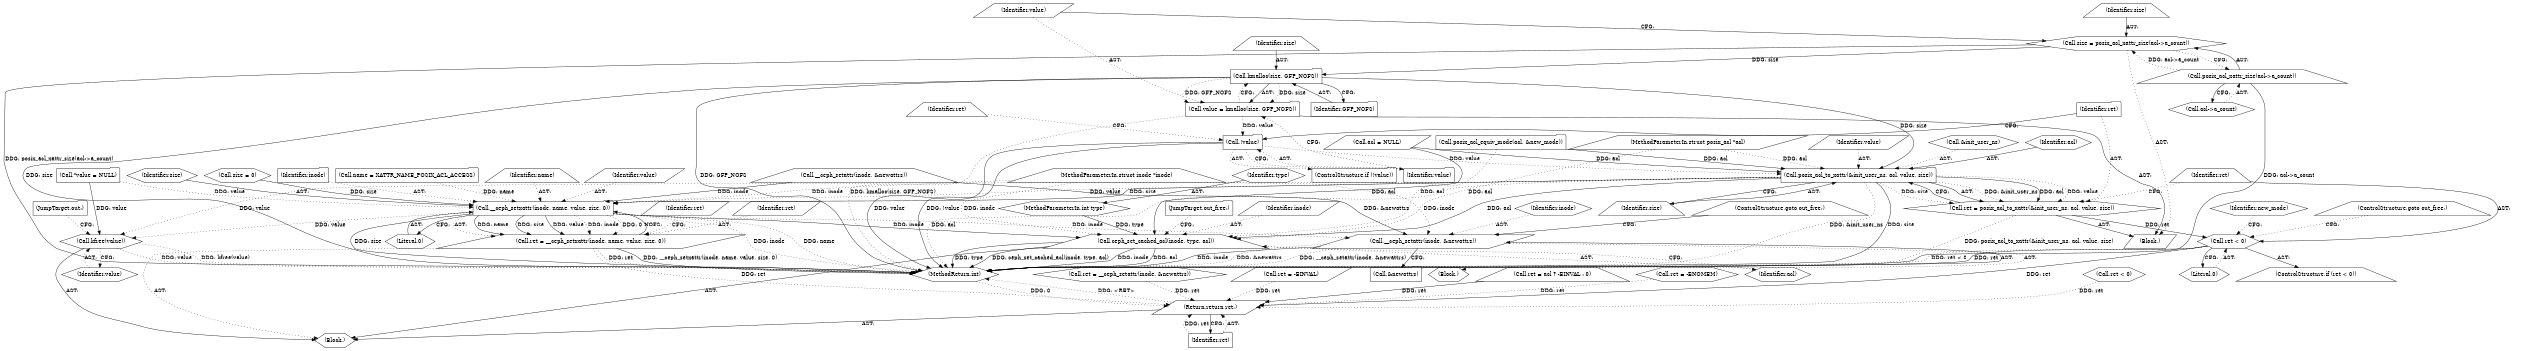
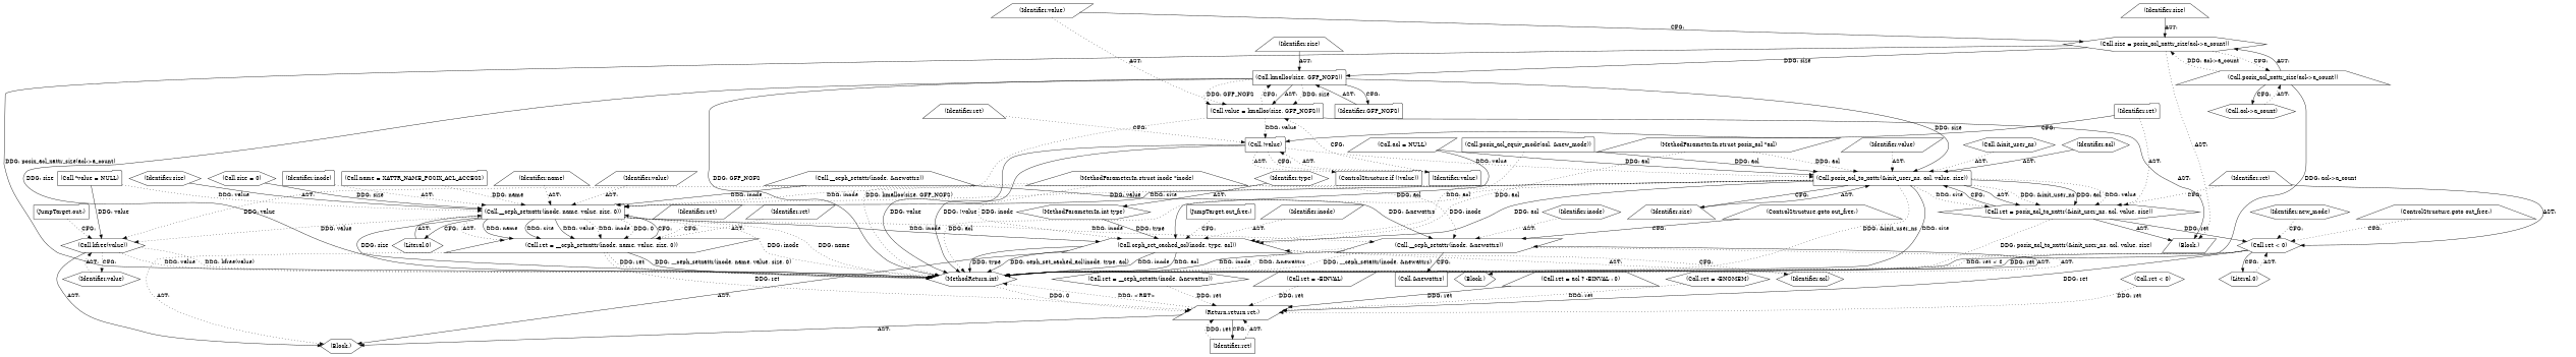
  digraph {
    node [shape=hexagon]
    edge [style=dotted]
    n1 [label="(Call,kmalloc(size, GFP_NOFS))" shape=folder]
    n2 [label="(Call,value = kmalloc(size, GFP_NOFS))" shape=folder]
    n3 [label="(Call,posix_acl_to_xattr(&init_user_ns, acl, value, size))" shape=folder]
    n4 [label="(Identifier,GFP_NOFS)" shape=folder]
    n5 [label="(MethodReturn,int)"]
    n6 [label="(Block,)" shape=parallelogram]
    n7 [label="(Call,!value)" shape=folder]
    n8 [label="(Call,ret = posix_acl_to_xattr(&init_user_ns, acl, value, size))"]
    n9 [label="(Call,__ceph_setxattr(inode, name, value, size, 0))" shape=folder]
    n10 [label="(Call,ceph_set_cached_acl(inode, type, acl))" shape=trapezium]
    n11 [label="(Call,kfree(value))"]
    n12 [label="(Identifier,size)" shape=trapezium]
    n13 [label="(Return,return ret;)" shape=parallelogram]
    n14 [label="(Call,size = posix_acl_xattr_size(acl->a_count))"]
    n15 [label="(Call,posix_acl_xattr_size(acl->a_count))" shape=trapezium]
    n16 [label="(Call,acl->a_count)"]
    n17 [label="(ControlStructure,if (!value))" shape=folder]
    n18 [label="(Identifier,value)" shape=folder]
    n19 [label="(Call,ret < 0)"]
    n20 [label="(Call,ret = __ceph_setxattr(inode, name, value, size, 0))" shape=parallelogram]
    n21 [label="(Call,__ceph_setattr(inode, &newattrs))" shape=parallelogram]
    n22 [label="(Literal,0)"]
    n23 [label="(Block,)"]
    n24 [label="(Identifier,acl)"]
    n25 [label="(Identifier,value)"]
    n26 [label="(Literal,0)"]
-   n27 [label="(ControlStructure,if (ret < 0))" shape=trapezium]
    n28 [label="(Identifier,ret)" shape=folder]
    n29 [label="(Call,&newattrs)" shape=folder]
    n30 [label="(Block,)"]
    n31 [label="(Identifier,new_mode)"]
    n32 [label="(Call,*value = NULL)" shape=folder]
    n33 [label="(Call,name = XATTR_NAME_POSIX_ACL_ACCESS)" shape=folder]
    n34 [label="(Call,acl = NULL)" shape=parallelogram]
    n35 [label="(Identifier,acl)"]
    n36 [label="(JumpTarget,out_free:)" shape=folder]
    n37 [label="(Identifier,name)" shape=trapezium]
    n38 [label="(Identifier,value)" shape=parallelogram]
    n39 [label="(Identifier,size)" shape=trapezium]
    n40 [label="(Identifier,size)" shape=trapezium]
    n41 [label="(Identifier,ret)" shape=parallelogram]
    n42 [label="(Identifier,size)"]
    n43 [label="(Identifier,value)" shape=parallelogram]
    n44 [label="(Call,posix_acl_equiv_mode(acl, &new_mode))" shape=folder]
    n45 [label="(ControlStructure,goto out_free;)" shape=trapezium]
    n46 [label="(ControlStructure,goto out_free;)" shape=trapezium]
    n47 [label="(Identifier,ret)" shape=parallelogram]
    n48 [label="(JumpTarget,out:)" shape=folder]
    n49 [label="(Call,ret = -ENOMEM)"]
    n50 [label="(Call,ret < 0)"]
    n51 [label="(Call,ret = __ceph_setattr(inode, &newattrs))"]
    n52 [label="(Identifier,inode)" shape=parallelogram]
    n53 [label="(MethodParameterIn,int type)"]
    n54 [label="(Call,size = 0)"]
    n55 [label="(Identifier,value)" shape=parallelogram]
    n56 [label="(Call,ret = -EINVAL)" shape=parallelogram]
    n57 [label="(Identifier,inode)" shape=folder]
    n58 [label="(Call,__ceph_setattr(inode, &newattrs))" shape=trapezium]
    n59 [label="(Identifier,inode)"]
    n60 [label="(Identifier,type)"]
    n61 [label="(Identifier,ret)" shape=trapezium]
    n62 [label="(Call,ret = acl ? -EINVAL : 0)" shape=trapezium]
    n63 [label="(Call,&init_user_ns)"]
    n64 [label="(MethodParameterIn,struct posix_acl *acl)" shape=parallelogram]
    n65 [label="(MethodParameterIn,struct inode *inode)" shape=trapezium]
    n66 [label="(Identifier,ret)" shape=folder]
    n67 [label="(Identifier,ret)" shape=trapezium]
    n1 -> n2 [label="AST: " style=solid]
    n1 -> n2 [label="DDG: size"]
    n1 -> n2 [label="DDG: GFP_NOFS"]
    n1 -> n3 [label="DDG: size" style=solid]
    n1 -> n4 [label="CFG: " style=solid]
    n1 -> n5 [label="DDG: size" style=solid]
    n1 -> n5 [label="DDG: GFP_NOFS" style=solid]
    n2 -> n1 [label="CFG: "]
    n2 -> n5 [label="DDG: kmalloc(size, GFP_NOFS)"]
    n2 -> n6 [label="AST: " style=solid]
    n2 -> n7 [label="DDG: value"]
    n3 -> n5 [label="DDG: size" style=solid]
    n3 -> n5 [label="DDG: acl"]
    n3 -> n5 [label="DDG: &init_user_ns"]
    n3 -> n8 [label="AST: " style=solid]
    n3 -> n8 [label="DDG: &init_user_ns"]
    n3 -> n8 [label="DDG: acl" style=solid]
    n3 -> n8 [label="DDG: value"]
    n3 -> n8 [label="DDG: size"]
    n3 -> n9 [label="DDG: value"]
    n3 -> n9 [label="DDG: size" style=solid]
    n3 -> n10 [label="DDG: acl" style=solid]
    n3 -> n11 [label="DDG: value"]
    n3 -> n12 [label="CFG: " style=solid]
    n4 -> n1 [label="AST: " style=solid]
    n5 -> n13 [label="DDG: 0"]
    n7 -> n3 [label="DDG: value"]
    n7 -> n5 [label="DDG: value" style=solid]
    n7 -> n5 [label="DDG: !value" style=solid]
    n7 -> n17 [label="AST: "]
    n7 -> n18 [label="CFG: "]
    n8 -> n3 [label="CFG: " style=solid]
    n8 -> n5 [label="DDG: posix_acl_to_xattr(&init_user_ns, acl, value, size)"]
    n8 -> n6 [label="AST: " style=solid]
    n8 -> n19 [label="DDG: ret" style=solid]
    n9 -> n5 [label="DDG: name"]
    n9 -> n5 [label="DDG: size" style=solid]
    n9 -> n5 [label="DDG: inode"]
    n9 -> n10 [label="DDG: inode" style=solid]
    n9 -> n11 [label="DDG: value"]
    n9 -> n20 [label="AST: "]
    n9 -> n20 [label="DDG: name" style=solid]
    n9 -> n20 [label="DDG: size" style=solid]
    n9 -> n20 [label="DDG: value" style=solid]
    n9 -> n20 [label="DDG: inode"]
    n9 -> n20 [label="DDG: 0"]
    n9 -> n21 [label="DDG: inode"]
    n9 -> n22 [label="CFG: " style=solid]
    n10 -> n5 [label="DDG: type" style=solid]
    n10 -> n5 [label="DDG: ceph_set_cached_acl(inode, type, acl)" style=solid]
    n10 -> n5 [label="DDG: inode" style=solid]
    n10 -> n5 [label="DDG: acl" style=solid]
    n10 -> n23 [label="AST: " style=solid]
    n10 -> n24 [label="CFG: "]
    n11 -> n5 [label="DDG: value"]
    n11 -> n5 [label="DDG: kfree(value)"]
    n11 -> n23 [label="AST: " style=solid]
    n11 -> n25 [label="CFG: "]
    n12 -> n3 [label="AST: " style=solid]
    n13 -> n5 [label="DDG: <RET>"]
    n13 -> n23 [label="AST: " style=solid]
    n13 -> n28 [label="CFG: " style=solid]
    n14 -> n1 [label="DDG: size" style=solid]
    n14 -> n5 [label="DDG: posix_acl_xattr_size(acl->a_count)" style=solid]
    n14 -> n6 [label="AST: "]
    n14 -> n15 [label="CFG: "]
    n15 -> n5 [label="DDG: acl->a_count" style=solid]
    n15 -> n14 [label="AST: " style=solid]
    n15 -> n14 [label="DDG: acl->a_count"]
    n15 -> n16 [label="CFG: " style=solid]
    n16 -> n15 [label="AST: "]
    n18 -> n2 [label="CFG: "]
    n18 -> n7 [label="AST: "]
    n19 -> n5 [label="DDG: ret < 0"]
    n19 -> n5 [label="DDG: ret" style=solid]
    n19 -> n13 [label="DDG: ret" style=solid]
    n19 -> n26 [label="CFG: " style=solid]
-   n19 -> n27 [label="AST: " style=solid]
    n20 -> n5 [label="DDG: __ceph_setxattr(inode, name, value, size, 0)" style=solid]
    n20 -> n5 [label="DDG: ret"]
-   n20 -> n9 [label="NOFS: " style=solid]
+   n20 -> n9 [label="CFG: " style=solid]
    n20 -> n13 [label="DDG: ret"]
    n20 -> n23 [label="AST: "]
    n21 -> n5 [label="DDG: __ceph_setattr(inode, &newattrs)"]
    n21 -> n5 [label="DDG: inode" style=solid]
    n21 -> n5 [label="DDG: &newattrs"]
    n21 -> n29 [label="CFG: " style=solid]
    n21 -> n30 [label="AST: "]
    n22 -> n9 [label="AST: " style=solid]
    n24 -> n10 [label="AST: "]
    n25 -> n11 [label="AST: "]
    n26 -> n19 [label="AST: "]
    n28 -> n13 [label="AST: "]
    n28 -> n13 [label="DDG: ret"]
    n29 -> n21 [label="AST: " style=solid]
    n31 -> n19 [label="CFG: "]
    n32 -> n9 [label="DDG: value"]
    n32 -> n11 [label="DDG: value" style=solid]
    n33 -> n9 [label="DDG: name"]
    n34 -> n3 [label="DDG: acl" style=solid]
    n34 -> n10 [label="DDG: acl" style=solid]
    n35 -> n3 [label="AST: " style=solid]
    n36 -> n10 [label="CFG: "]
    n37 -> n9 [label="AST: "]
    n38 -> n9 [label="AST: "]
    n39 -> n1 [label="AST: " style=solid]
    n40 -> n14 [label="AST: " style=solid]
    n41 -> n20 [label="CFG: "]
    n42 -> n9 [label="AST: " style=solid]
    n43 -> n3 [label="AST: "]
    n44 -> n3 [label="DDG: acl" style=solid]
    n44 -> n10 [label="DDG: acl"]
    n45 -> n21 [label="CFG: " style=solid]
    n46 -> n19 [label="CFG: "]
    n47 -> n20 [label="AST: "]
    n48 -> n11 [label="CFG: "]
    n49 -> n13 [label="DDG: ret"]
    n50 -> n13 [label="DDG: ret"]
    n51 -> n13 [label="DDG: ret"]
    n52 -> n10 [label="AST: "]
    n53 -> n10 [label="DDG: type" style=solid]
    n54 -> n9 [label="DDG: size" style=solid]
    n55 -> n2 [label="AST: "]
    n55 -> n14 [label="CFG: " style=solid]
    n56 -> n13 [label="DDG: ret"]
    n57 -> n9 [label="AST: "]
    n58 -> n9 [label="DDG: inode" style=solid]
    n58 -> n21 [label="DDG: &newattrs" style=solid]
    n59 -> n21 [label="AST: "]
    n60 -> n53 [label="AST: " style=solid]
    n61 -> n7 [label="CFG: "]
    n62 -> n13 [label="DDG: ret" style=solid]
    n63 -> n3 [label="AST: "]
    n64 -> n3 [label="DDG: acl"]
    n64 -> n10 [label="DDG: acl"]
    n65 -> n9 [label="DDG: inode"]
    n65 -> n10 [label="DDG: inode"]
    n65 -> n21 [label="DDG: inode"]
    n66 -> n7 [label="CFG: " style=solid]
    n66 -> n8 [label="AST: "]
    n67 -> n8 [label="CFG: "]
    n67 -> n19 [label="AST: " style=solid]
  }
